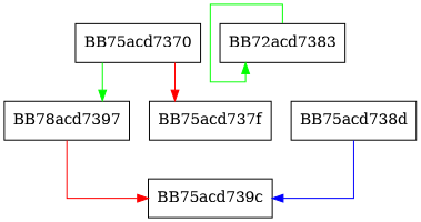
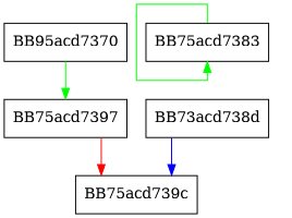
  digraph {
    splines=ortho
    node [shape=box]
    edge [color=green]
-   BB75acd7370
-   BB75acd7397 [label=BB78acd7397]
-   BB75acd737f
+   BB75acd7370 [label=BB95acd7370]
+   BB75acd7397
    BB75acd739c
-   BB75acd7383 [label=BB72acd7383]
-   BB75acd738d
+   BB75acd7383
+   BB75acd738d [label=BB73acd738d]
    BB75acd7370 -> BB75acd7397
-   BB75acd7370 -> BB75acd737f [color=red]
    BB75acd7397 -> BB75acd739c [color=red]
    BB75acd7383 -> BB75acd7383
    BB75acd738d -> BB75acd739c [color=blue]
  }
